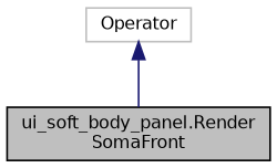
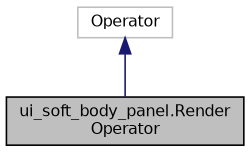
  digraph {
    node [fontname=Helvetica fontsize=10 shape=record style=filled]
-   n1 [color=black fillcolor=grey75 fontcolor=black height=0.2 label="ui_soft_body_panel.Render\lSomaFront" width=0.4]
+   n1 [color=black fillcolor=grey75 fontcolor=black height=0.2 label="ui_soft_body_panel.Render\lOperator" width=0.4]
    n2 [color=grey75 fillcolor=white height=0.2 label=Operator width=0.4]
    n2 -> n1 [color=midnightblue dir=back fontname=Helvetica fontsize=10 labelfontname=Helvetica labelfontsize=10 style=solid]
  }
